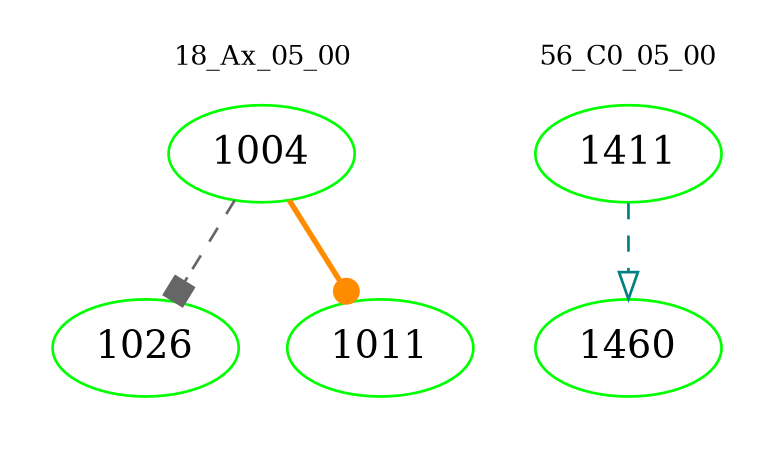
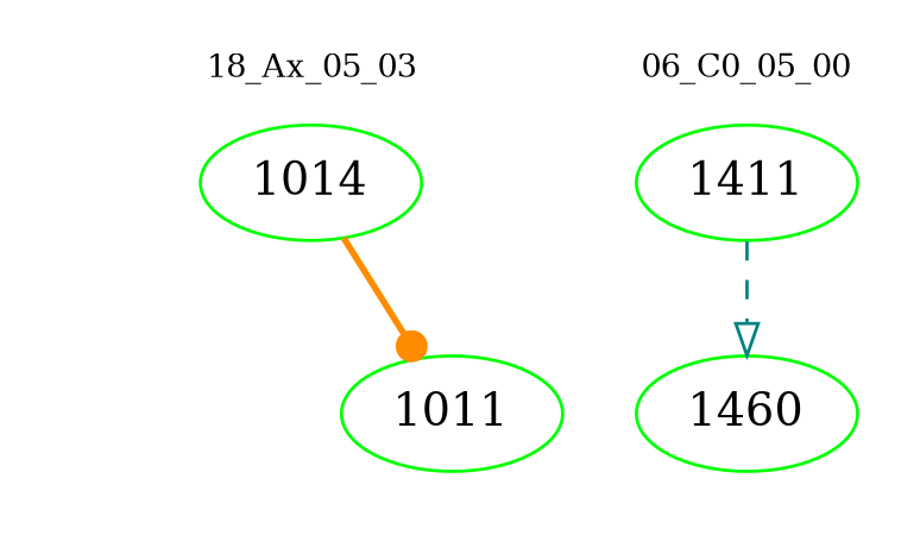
  digraph {
    node [color=green]
    edge [style=dashed]
-   n1 [label=1004]
-   n2 [label=1026]
+   n1 [label=1014]
    n3 [label=1011]
    n4 [label=1411]
    n5 [label=1460]
    subgraph cluster_1 {
      color=white
      fontsize=10
-     label="18_Ax_05_00"
+     label="18_Ax_05_03"
      n1
-     n2
      n3
    }
    subgraph cluster_2 {
      color=white
      fontsize=10
-     label="56_C0_05_00"
+     label="06_C0_05_00"
      n4
      n5
    }
-   n1 -> n2 [arrowhead=box color=gray40]
    n1 -> n3 [arrowhead=dot color=darkorange style=bold]
    n4 -> n5 [arrowhead=onormal color=teal]
  }
